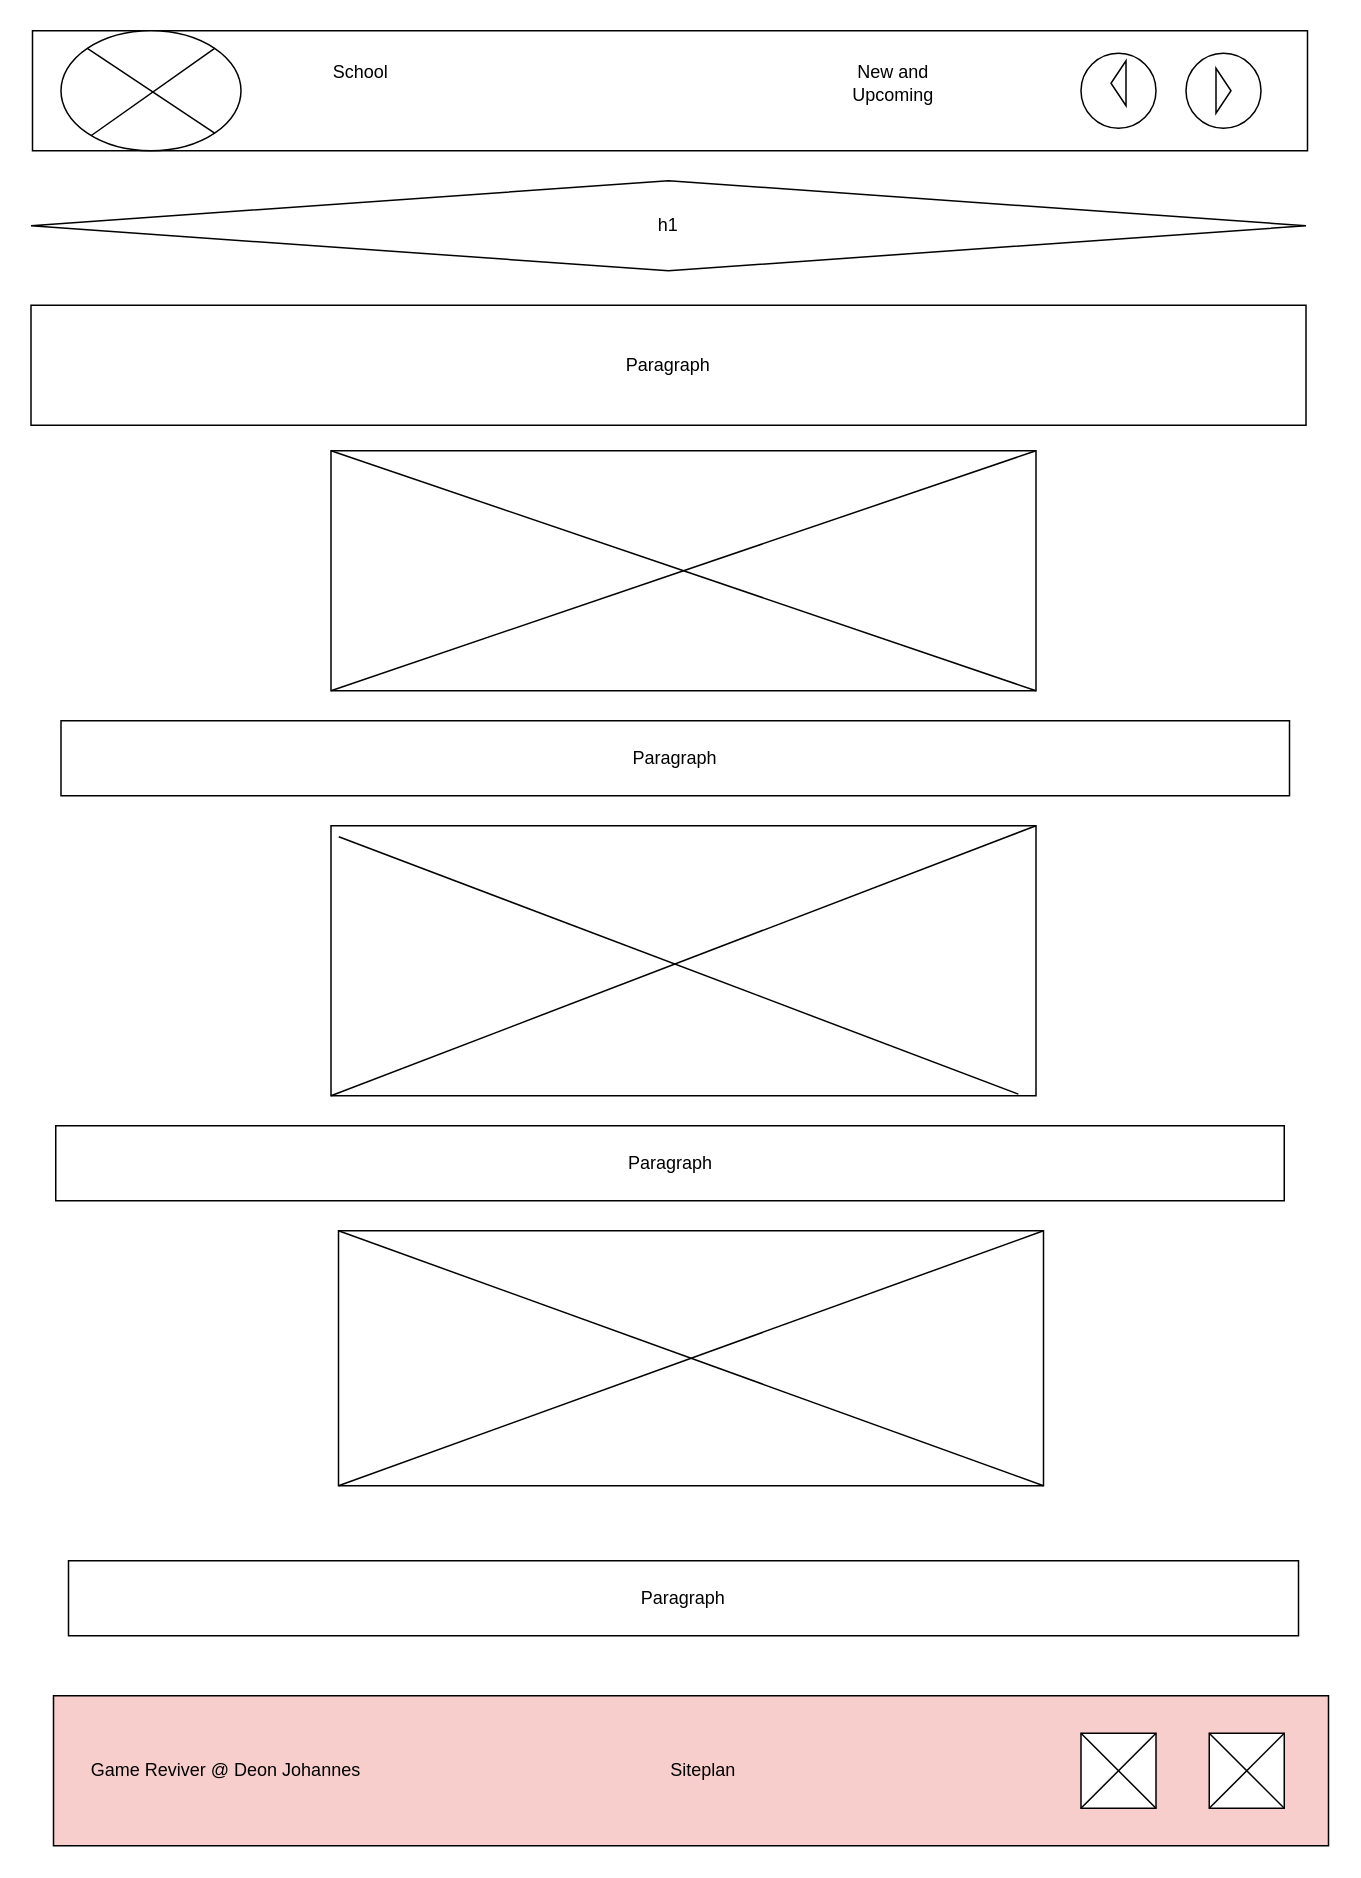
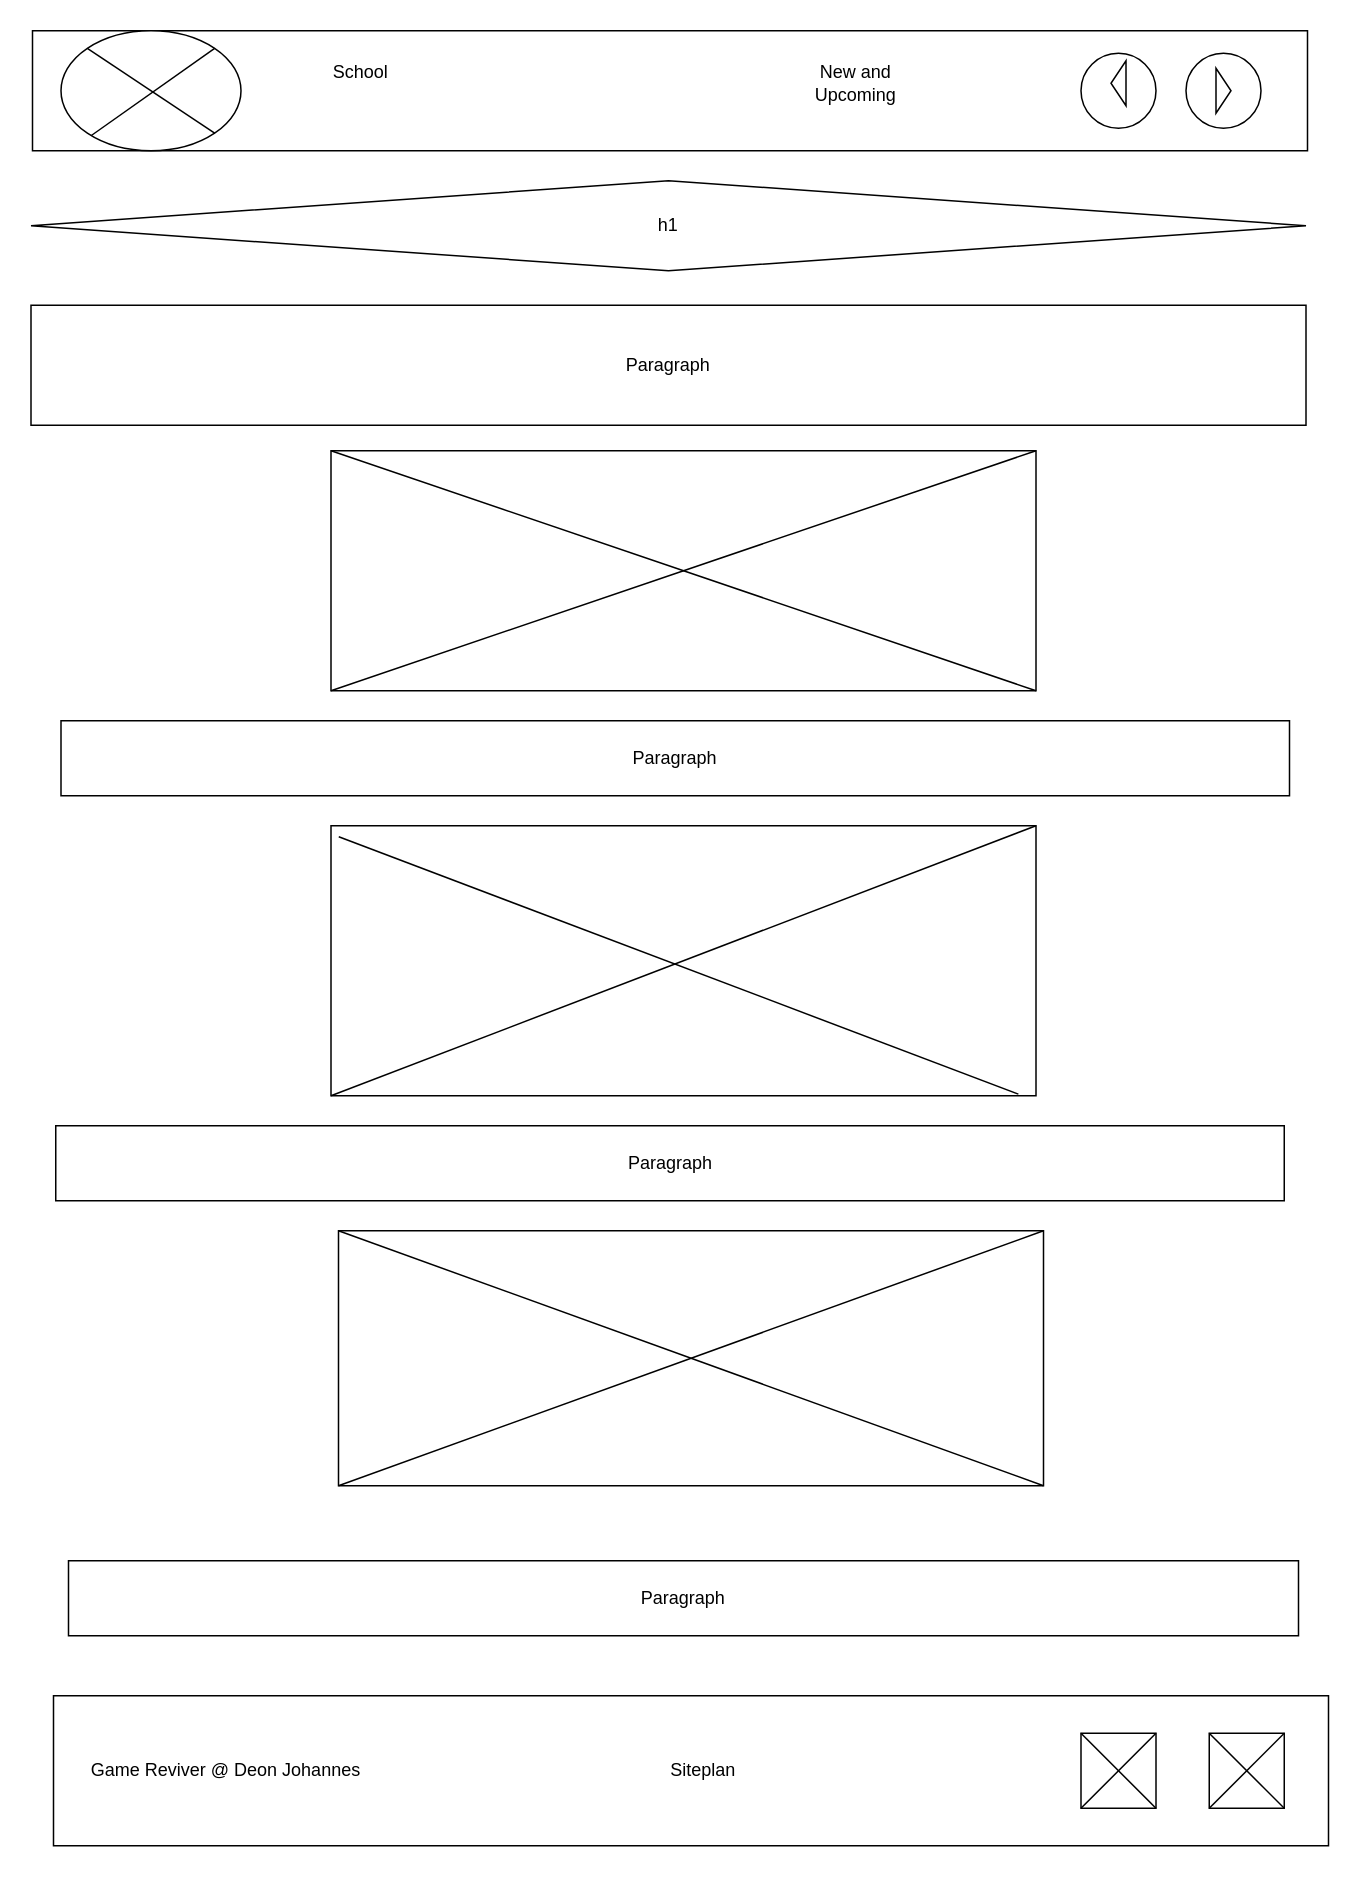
  <mxCell id="0" />
  <mxCell id="1" parent="0" />
  <mxCell id="2" value="&lt;div style=&quot;text-align: left;&quot;&gt;&amp;nbsp; &amp;nbsp;&lt;/div&gt;&lt;div style=&quot;&quot;&gt;&lt;/div&gt;" style="rounded=0;whiteSpace=wrap;html=1;align=center;movable=1;resizable=1;rotatable=1;deletable=1;editable=1;locked=0;connectable=1;" parent="1" vertex="1"><mxGeometry x="21" width="850" height="80" as="geometry" y="20" /></mxCell>
  <mxCell id="3" value="" style="ellipse;whiteSpace=wrap;html=1;" parent="1" vertex="1"><mxGeometry x="40" width="120" height="80" as="geometry" y="20" /></mxCell>
- <mxCell id="4" value="&amp;nbsp; &amp;nbsp; &amp;nbsp; &amp;nbsp;Game Reviver @ Deon Johannes&amp;nbsp; &amp;nbsp; &amp;nbsp; &amp;nbsp; &amp;nbsp; &amp;nbsp; &amp;nbsp; &amp;nbsp; &amp;nbsp; &amp;nbsp; &amp;nbsp; &amp;nbsp; &amp;nbsp; &amp;nbsp; &amp;nbsp; &amp;nbsp; &amp;nbsp; &amp;nbsp; &amp;nbsp; &amp;nbsp; &amp;nbsp; &amp;nbsp; &amp;nbsp; &amp;nbsp; &amp;nbsp; &amp;nbsp; &amp;nbsp; &amp;nbsp; &amp;nbsp; &amp;nbsp; &amp;nbsp; Siteplan&amp;nbsp; &amp;nbsp; &amp;nbsp; &amp;nbsp; &amp;nbsp; &amp;nbsp; &amp;nbsp; &amp;nbsp; &amp;nbsp; &amp;nbsp; &amp;nbsp; &amp;nbsp; &amp;nbsp; &amp;nbsp; &amp;nbsp; &amp;nbsp; &amp;nbsp; &amp;nbsp; &amp;nbsp; &amp;nbsp; &amp;nbsp; &amp;nbsp; &amp;nbsp; &amp;nbsp; &amp;nbsp; &amp;nbsp; &amp;nbsp; &amp;nbsp; &amp;nbsp; &amp;nbsp; &amp;nbsp; &amp;nbsp; &amp;nbsp; &amp;nbsp; &amp;nbsp; &amp;nbsp; &amp;nbsp; &amp;nbsp; &amp;nbsp; &amp;nbsp; &amp;nbsp; &amp;nbsp; &amp;nbsp; &amp;nbsp; &amp;nbsp;&amp;nbsp;" style="rounded=0;whiteSpace=wrap;html=1;align=left;fillColor=#f8cecc;" parent="1" vertex="1"><mxGeometry x="35" y="1130" width="850" height="100" as="geometry" /></mxCell>
+ <mxCell id="4" value="&amp;nbsp; &amp;nbsp; &amp;nbsp; &amp;nbsp;Game Reviver @ Deon Johannes&amp;nbsp; &amp;nbsp; &amp;nbsp; &amp;nbsp; &amp;nbsp; &amp;nbsp; &amp;nbsp; &amp;nbsp; &amp;nbsp; &amp;nbsp; &amp;nbsp; &amp;nbsp; &amp;nbsp; &amp;nbsp; &amp;nbsp; &amp;nbsp; &amp;nbsp; &amp;nbsp; &amp;nbsp; &amp;nbsp; &amp;nbsp; &amp;nbsp; &amp;nbsp; &amp;nbsp; &amp;nbsp; &amp;nbsp; &amp;nbsp; &amp;nbsp; &amp;nbsp; &amp;nbsp; &amp;nbsp; Siteplan&amp;nbsp; &amp;nbsp; &amp;nbsp; &amp;nbsp; &amp;nbsp; &amp;nbsp; &amp;nbsp; &amp;nbsp; &amp;nbsp; &amp;nbsp; &amp;nbsp; &amp;nbsp; &amp;nbsp; &amp;nbsp; &amp;nbsp; &amp;nbsp; &amp;nbsp; &amp;nbsp; &amp;nbsp; &amp;nbsp; &amp;nbsp; &amp;nbsp; &amp;nbsp; &amp;nbsp; &amp;nbsp; &amp;nbsp; &amp;nbsp; &amp;nbsp; &amp;nbsp; &amp;nbsp; &amp;nbsp; &amp;nbsp; &amp;nbsp; &amp;nbsp; &amp;nbsp; &amp;nbsp; &amp;nbsp; &amp;nbsp; &amp;nbsp; &amp;nbsp; &amp;nbsp; &amp;nbsp; &amp;nbsp; &amp;nbsp; &amp;nbsp;&amp;nbsp;" style="rounded=0;whiteSpace=wrap;html=1;align=left;" parent="1" vertex="1"><mxGeometry x="35" y="1130" width="850" height="100" as="geometry" /></mxCell>
  <mxCell id="5" value="" style="endArrow=none;html=1;rounded=0;entryX=1;entryY=0;entryDx=0;entryDy=0;" parent="1" target="3" edge="1"><mxGeometry width="50" height="50" relative="1" as="geometry"><mxPoint x="60" y="90" as="sourcePoint" /><mxPoint x="125" y="35" as="targetPoint" /></mxGeometry></mxCell>
  <mxCell id="6" value="" style="endArrow=none;html=1;rounded=0;entryX=1;entryY=1;entryDx=0;entryDy=0;exitX=0;exitY=0;exitDx=0;exitDy=0;" parent="1" source="3" target="3" edge="1"><mxGeometry width="50" height="50" relative="1" as="geometry"><mxPoint x="70" y="90" as="sourcePoint" /><mxPoint x="130" y="30" as="targetPoint" /></mxGeometry></mxCell>
  <mxCell id="7" value="h1" style="rhombus;whiteSpace=wrap;html=1;" parent="1" vertex="1"><mxGeometry y="120" width="850" height="60" as="geometry" x="20" /></mxCell>
  <mxCell id="8" value="Text" style="text;html=1;align=center;verticalAlign=middle;resizable=0;points=[];autosize=1;strokeColor=none;fillColor=none;" parent="1" vertex="1"><mxGeometry x="380" y="228" width="40" height="30" as="geometry" /></mxCell>
  <mxCell id="9" value="Paragraph" style="rounded=0;whiteSpace=wrap;html=1;" parent="1" vertex="1"><mxGeometry y="203" width="850" height="80" as="geometry" x="20" /></mxCell>
  <mxCell id="10" value="" style="rounded=0;whiteSpace=wrap;html=1;" parent="1" vertex="1"><mxGeometry x="220" y="300" width="470" height="160" as="geometry" /></mxCell>
  <mxCell id="11" value="Paragraph" style="rounded=0;whiteSpace=wrap;html=1;" parent="1" vertex="1"><mxGeometry x="40" y="480" width="819" height="50" as="geometry" /></mxCell>
  <mxCell id="12" value="" style="endArrow=none;html=1;rounded=0;exitX=0;exitY=1;exitDx=0;exitDy=0;entryX=1;entryY=0;entryDx=0;entryDy=0;" parent="1" source="10" target="10" edge="1"><mxGeometry width="50" height="50" relative="1" as="geometry"><mxPoint x="370" y="390" as="sourcePoint" /><mxPoint x="420" y="340" as="targetPoint" /></mxGeometry></mxCell>
  <mxCell id="13" value="" style="endArrow=none;html=1;rounded=0;entryX=1;entryY=1;entryDx=0;entryDy=0;exitX=0;exitY=0;exitDx=0;exitDy=0;" parent="1" source="10" target="10" edge="1"><mxGeometry width="50" height="50" relative="1" as="geometry"><mxPoint x="320" y="460" as="sourcePoint" /><mxPoint x="370" y="410" as="targetPoint" /></mxGeometry></mxCell>
  <mxCell id="14" value="" style="rounded=0;whiteSpace=wrap;html=1;" parent="1" vertex="1"><mxGeometry x="220" y="550" width="470" height="180" as="geometry" /></mxCell>
  <mxCell id="15" value="" style="endArrow=none;html=1;rounded=0;entryX=1;entryY=0;entryDx=0;entryDy=0;exitX=0;exitY=1;exitDx=0;exitDy=0;" parent="1" source="14" target="14" edge="1"><mxGeometry width="50" height="50" relative="1" as="geometry"><mxPoint x="430" y="680" as="sourcePoint" /><mxPoint x="480" y="630" as="targetPoint" /></mxGeometry></mxCell>
  <mxCell id="16" value="" style="endArrow=none;html=1;rounded=0;entryX=0.975;entryY=0.994;entryDx=0;entryDy=0;entryPerimeter=0;exitX=0.011;exitY=0.041;exitDx=0;exitDy=0;exitPerimeter=0;" parent="1" source="14" target="14" edge="1"><mxGeometry width="50" height="50" relative="1" as="geometry"><mxPoint x="380" y="578" as="sourcePoint" /><mxPoint x="432.222" y="646" as="targetPoint" /></mxGeometry></mxCell>
  <mxCell id="17" value="" style="rounded=0;whiteSpace=wrap;html=1;" parent="1" vertex="1"><mxGeometry x="720" y="1155" width="50" height="50" as="geometry" /></mxCell>
  <mxCell id="18" value="" style="rounded=0;whiteSpace=wrap;html=1;" parent="1" vertex="1"><mxGeometry x="805.5" y="1155" width="50" height="50" as="geometry" /></mxCell>
  <mxCell id="19" value="" style="endArrow=none;html=1;rounded=0;" parent="1" edge="1"><mxGeometry width="50" height="50" relative="1" as="geometry"><mxPoint x="720" y="1205" as="sourcePoint" /><mxPoint x="770" y="1155" as="targetPoint" /></mxGeometry></mxCell>
  <mxCell id="20" value="" style="endArrow=none;html=1;rounded=0;entryX=1;entryY=1;entryDx=0;entryDy=0;exitX=0;exitY=0;exitDx=0;exitDy=0;" parent="1" source="17" target="17" edge="1"><mxGeometry width="50" height="50" relative="1" as="geometry"><mxPoint x="670" y="1080" as="sourcePoint" /><mxPoint x="720" y="1030" as="targetPoint" /></mxGeometry></mxCell>
  <mxCell id="21" value="" style="endArrow=none;html=1;rounded=0;" parent="1" edge="1"><mxGeometry width="50" height="50" relative="1" as="geometry"><mxPoint x="805.5" y="1205" as="sourcePoint" /><mxPoint x="855.5" y="1155" as="targetPoint" /></mxGeometry></mxCell>
  <mxCell id="22" value="" style="endArrow=none;html=1;rounded=0;entryX=1;entryY=1;entryDx=0;entryDy=0;exitX=0;exitY=0;exitDx=0;exitDy=0;" parent="1" target="18" edge="1" source="18"><mxGeometry width="50" height="50" relative="1" as="geometry"><mxPoint x="770" y="1045" as="sourcePoint" /><mxPoint x="820" y="995" as="targetPoint" /></mxGeometry></mxCell>
  <mxCell id="23" value="Paragraph" style="rounded=0;whiteSpace=wrap;html=1;" parent="1" vertex="1"><mxGeometry x="45" y="1040" width="820" height="50" as="geometry" /></mxCell>
  <mxCell id="24" value="School" style="text;strokeColor=none;align=center;fillColor=none;html=1;verticalAlign=middle;whiteSpace=wrap;rounded=0;" parent="1" vertex="1"><mxGeometry x="210" y="30" width="60" height="35" as="geometry" /></mxCell>
- <mxCell id="25" value="New and&lt;br&gt;Upcoming" style="text;strokeColor=none;align=center;fillColor=none;html=1;verticalAlign=middle;whiteSpace=wrap;rounded=0;" parent="1" vertex="1"><mxGeometry x="565" y="40" width="60" height="30" as="geometry" /></mxCell>
+ <mxCell id="25" value="New and&lt;br&gt;Upcoming" style="text;strokeColor=none;align=center;fillColor=none;html=1;verticalAlign=middle;whiteSpace=wrap;rounded=0;" parent="1" vertex="1"><mxGeometry x="540" y="40" width="60" height="30" as="geometry" /></mxCell>
  <mxCell id="26" value="" style="ellipse;whiteSpace=wrap;html=1;aspect=fixed;" parent="1" vertex="1"><mxGeometry x="720" y="35" width="50" height="50" as="geometry" /></mxCell>
  <mxCell id="27" value="" style="ellipse;whiteSpace=wrap;html=1;aspect=fixed;" parent="1" vertex="1"><mxGeometry x="790" y="35" width="50" height="50" as="geometry" /></mxCell>
  <mxCell id="28" value="" style="html=1;shadow=0;dashed=0;align=center;verticalAlign=middle;shape=mxgraph.arrows2.arrow;dy=0.6;dx=40;notch=0;" parent="1" vertex="1"><mxGeometry x="810" y="45" width="10" height="30" as="geometry" /></mxCell>
  <mxCell id="29" value="" style="html=1;shadow=0;dashed=0;align=center;verticalAlign=middle;shape=mxgraph.arrows2.arrow;dy=0.6;dx=40;flipH=1;notch=0;" parent="1" vertex="1"><mxGeometry x="740" y="40" width="10" height="30" as="geometry" /></mxCell>
  <mxCell id="30" value="Paragraph" style="rounded=0;whiteSpace=wrap;html=1;" vertex="1" parent="1"><mxGeometry x="36.5" y="750" width="819" height="50" as="geometry" /></mxCell>
  <mxCell id="31" value="" style="rounded=0;whiteSpace=wrap;html=1;" vertex="1" parent="1"><mxGeometry x="225" y="820" width="470" height="170" as="geometry" /></mxCell>
  <mxCell id="32" value="" style="endArrow=none;html=1;rounded=0;exitX=0;exitY=1;exitDx=0;exitDy=0;" edge="1" parent="1" source="31"><mxGeometry width="50" height="50" relative="1" as="geometry"><mxPoint x="645" y="870" as="sourcePoint" /><mxPoint x="695" y="820" as="targetPoint" /></mxGeometry></mxCell>
  <mxCell id="33" value="" style="endArrow=none;html=1;rounded=0;entryX=0;entryY=0;entryDx=0;entryDy=0;exitX=1;exitY=1;exitDx=0;exitDy=0;" edge="1" parent="1" source="31" target="31"><mxGeometry width="50" height="50" relative="1" as="geometry"><mxPoint x="240" y="890" as="sourcePoint" /><mxPoint x="290" y="840" as="targetPoint" /></mxGeometry></mxCell>
